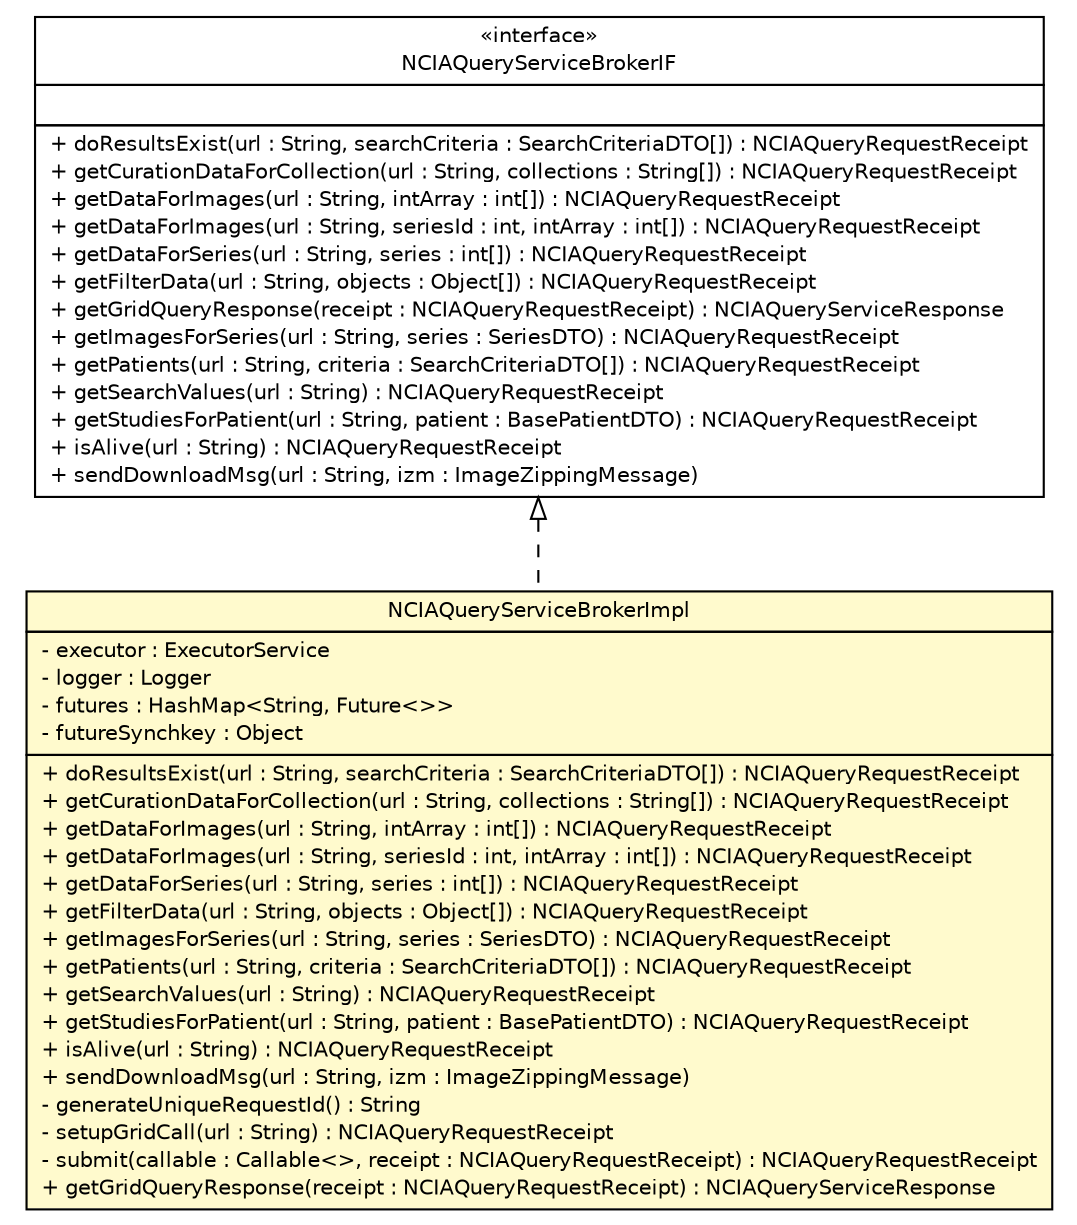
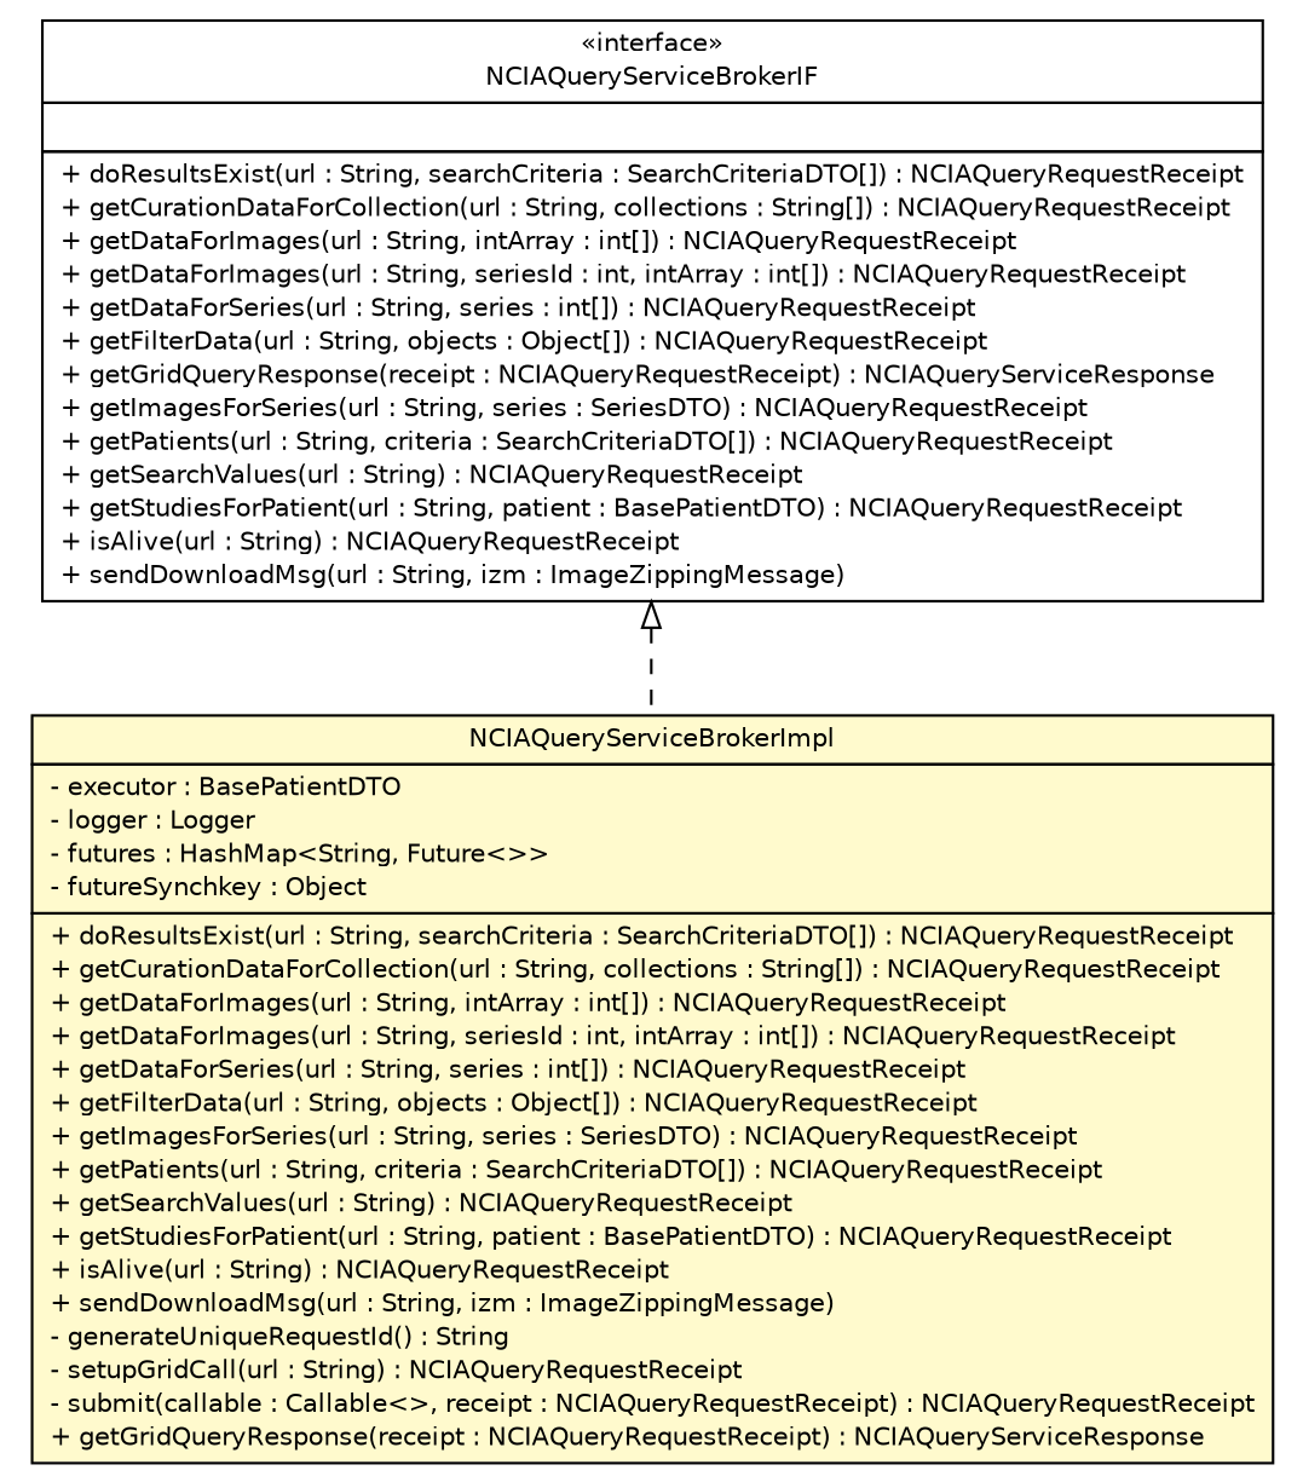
  digraph {
    fontname="DejaVu Sans"
    node [fontcolor=black fontname="DejaVu Sans" fontsize=10.0 shape=plaintext]
    n1 [label=<<table border="0" cellborder="1" cellspacing="0" cellpadding="2" port="p" href="./NCIAQueryServiceBrokerIF.html"> 		<tr><td><table border="0" cellspacing="0" cellpadding="1"> 			<tr><td> &laquo;interface&raquo; </td></tr> 			<tr><td> NCIAQueryServiceBrokerIF </td></tr> 		</table></td></tr> 		<tr><td><table border="0" cellspacing="0" cellpadding="1"> 			<tr><td align="left">  </td></tr> 		</table></td></tr> 		<tr><td><table border="0" cellspacing="0" cellpadding="1"> 			<tr><td align="left"> + doResultsExist(url : String, searchCriteria : SearchCriteriaDTO[]) : NCIAQueryRequestReceipt </td></tr> 			<tr><td align="left"> + getCurationDataForCollection(url : String, collections : String[]) : NCIAQueryRequestReceipt </td></tr> 			<tr><td align="left"> + getDataForImages(url : String, intArray : int[]) : NCIAQueryRequestReceipt </td></tr> 			<tr><td align="left"> + getDataForImages(url : String, seriesId : int, intArray : int[]) : NCIAQueryRequestReceipt </td></tr> 			<tr><td align="left"> + getDataForSeries(url : String, series : int[]) : NCIAQueryRequestReceipt </td></tr> 			<tr><td align="left"> + getFilterData(url : String, objects : Object[]) : NCIAQueryRequestReceipt </td></tr> 			<tr><td align="left"> + getGridQueryResponse(receipt : NCIAQueryRequestReceipt) : NCIAQueryServiceResponse </td></tr> 			<tr><td align="left"> + getImagesForSeries(url : String, series : SeriesDTO) : NCIAQueryRequestReceipt </td></tr> 			<tr><td align="left"> + getPatients(url : String, criteria : SearchCriteriaDTO[]) : NCIAQueryRequestReceipt </td></tr> 			<tr><td align="left"> + getSearchValues(url : String) : NCIAQueryRequestReceipt </td></tr> 			<tr><td align="left"> + getStudiesForPatient(url : String, patient : BasePatientDTO) : NCIAQueryRequestReceipt </td></tr> 			<tr><td align="left"> + isAlive(url : String) : NCIAQueryRequestReceipt </td></tr> 			<tr><td align="left"> + sendDownloadMsg(url : String, izm : ImageZippingMessage) </td></tr> 		</table></td></tr> 		</table>>]
-   n2 [label=<<table border="0" cellborder="1" cellspacing="0" cellpadding="2" port="p" bgcolor="lemonChiffon" href="./NCIAQueryServiceBrokerImpl.html"> 		<tr><td><table border="0" cellspacing="0" cellpadding="1"> 			<tr><td> NCIAQueryServiceBrokerImpl </td></tr> 		</table></td></tr> 		<tr><td><table border="0" cellspacing="0" cellpadding="1"> 			<tr><td align="left"> - executor : ExecutorService </td></tr> 			<tr><td align="left"> - logger : Logger </td></tr> 			<tr><td align="left"> - futures : HashMap&lt;String, Future&lt;&gt;&gt; </td></tr> 			<tr><td align="left"> - futureSynchkey : Object </td></tr> 		</table></td></tr> 		<tr><td><table border="0" cellspacing="0" cellpadding="1"> 			<tr><td align="left"> + doResultsExist(url : String, searchCriteria : SearchCriteriaDTO[]) : NCIAQueryRequestReceipt </td></tr> 			<tr><td align="left"> + getCurationDataForCollection(url : String, collections : String[]) : NCIAQueryRequestReceipt </td></tr> 			<tr><td align="left"> + getDataForImages(url : String, intArray : int[]) : NCIAQueryRequestReceipt </td></tr> 			<tr><td align="left"> + getDataForImages(url : String, seriesId : int, intArray : int[]) : NCIAQueryRequestReceipt </td></tr> 			<tr><td align="left"> + getDataForSeries(url : String, series : int[]) : NCIAQueryRequestReceipt </td></tr> 			<tr><td align="left"> + getFilterData(url : String, objects : Object[]) : NCIAQueryRequestReceipt </td></tr> 			<tr><td align="left"> + getImagesForSeries(url : String, series : SeriesDTO) : NCIAQueryRequestReceipt </td></tr> 			<tr><td align="left"> + getPatients(url : String, criteria : SearchCriteriaDTO[]) : NCIAQueryRequestReceipt </td></tr> 			<tr><td align="left"> + getSearchValues(url : String) : NCIAQueryRequestReceipt </td></tr> 			<tr><td align="left"> + getStudiesForPatient(url : String, patient : BasePatientDTO) : NCIAQueryRequestReceipt </td></tr> 			<tr><td align="left"> + isAlive(url : String) : NCIAQueryRequestReceipt </td></tr> 			<tr><td align="left"> + sendDownloadMsg(url : String, izm : ImageZippingMessage) </td></tr> 			<tr><td align="left"> - generateUniqueRequestId() : String </td></tr> 			<tr><td align="left"> - setupGridCall(url : String) : NCIAQueryRequestReceipt </td></tr> 			<tr><td align="left"> - submit(callable : Callable&lt;&gt;, receipt : NCIAQueryRequestReceipt) : NCIAQueryRequestReceipt </td></tr> 			<tr><td align="left"> + getGridQueryResponse(receipt : NCIAQueryRequestReceipt) : NCIAQueryServiceResponse </td></tr> 		</table></td></tr> 		</table>>]
+   n2 [label=<<table border="0" cellborder="1" cellspacing="0" cellpadding="2" port="p" bgcolor="lemonChiffon" href="./NCIAQueryServiceBrokerImpl.html"> 		<tr><td><table border="0" cellspacing="0" cellpadding="1"> 			<tr><td> NCIAQueryServiceBrokerImpl </td></tr> 		</table></td></tr> 		<tr><td><table border="0" cellspacing="0" cellpadding="1"> 			<tr><td align="left"> - executor : BasePatientDTO </td></tr> 			<tr><td align="left"> - logger : Logger </td></tr> 			<tr><td align="left"> - futures : HashMap&lt;String, Future&lt;&gt;&gt; </td></tr> 			<tr><td align="left"> - futureSynchkey : Object </td></tr> 		</table></td></tr> 		<tr><td><table border="0" cellspacing="0" cellpadding="1"> 			<tr><td align="left"> + doResultsExist(url : String, searchCriteria : SearchCriteriaDTO[]) : NCIAQueryRequestReceipt </td></tr> 			<tr><td align="left"> + getCurationDataForCollection(url : String, collections : String[]) : NCIAQueryRequestReceipt </td></tr> 			<tr><td align="left"> + getDataForImages(url : String, intArray : int[]) : NCIAQueryRequestReceipt </td></tr> 			<tr><td align="left"> + getDataForImages(url : String, seriesId : int, intArray : int[]) : NCIAQueryRequestReceipt </td></tr> 			<tr><td align="left"> + getDataForSeries(url : String, series : int[]) : NCIAQueryRequestReceipt </td></tr> 			<tr><td align="left"> + getFilterData(url : String, objects : Object[]) : NCIAQueryRequestReceipt </td></tr> 			<tr><td align="left"> + getImagesForSeries(url : String, series : SeriesDTO) : NCIAQueryRequestReceipt </td></tr> 			<tr><td align="left"> + getPatients(url : String, criteria : SearchCriteriaDTO[]) : NCIAQueryRequestReceipt </td></tr> 			<tr><td align="left"> + getSearchValues(url : String) : NCIAQueryRequestReceipt </td></tr> 			<tr><td align="left"> + getStudiesForPatient(url : String, patient : BasePatientDTO) : NCIAQueryRequestReceipt </td></tr> 			<tr><td align="left"> + isAlive(url : String) : NCIAQueryRequestReceipt </td></tr> 			<tr><td align="left"> + sendDownloadMsg(url : String, izm : ImageZippingMessage) </td></tr> 			<tr><td align="left"> - generateUniqueRequestId() : String </td></tr> 			<tr><td align="left"> - setupGridCall(url : String) : NCIAQueryRequestReceipt </td></tr> 			<tr><td align="left"> - submit(callable : Callable&lt;&gt;, receipt : NCIAQueryRequestReceipt) : NCIAQueryRequestReceipt </td></tr> 			<tr><td align="left"> + getGridQueryResponse(receipt : NCIAQueryRequestReceipt) : NCIAQueryServiceResponse </td></tr> 		</table></td></tr> 		</table>>]
    n1 -> n2 [arrowtail=empty dir=back fontname="DejaVu Sans" fontsize=10 headport=p labelfontname=Helvetica labelfontsize=10 style=dashed tailport=p]
  }
